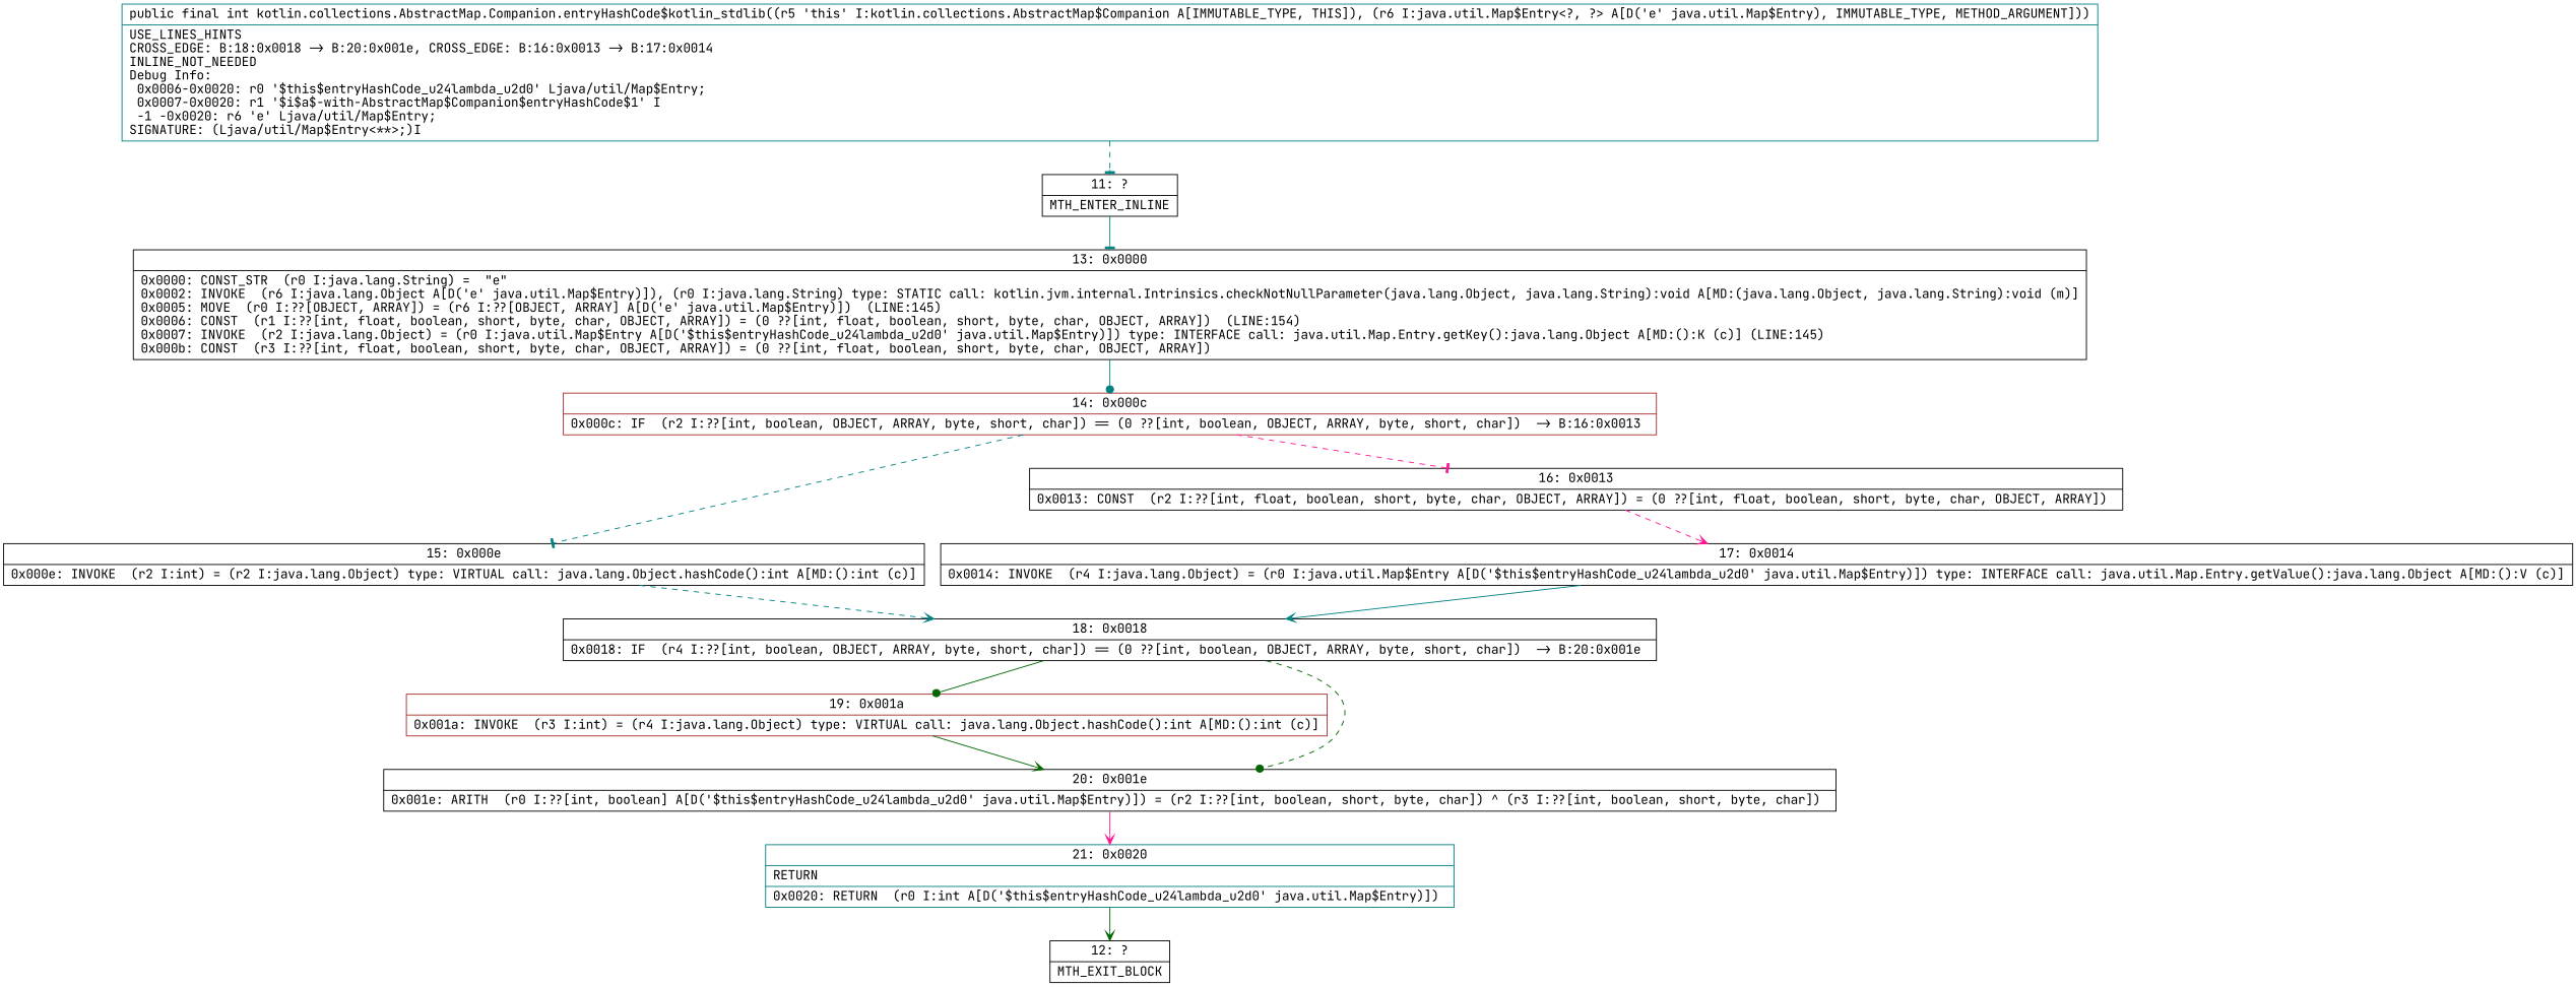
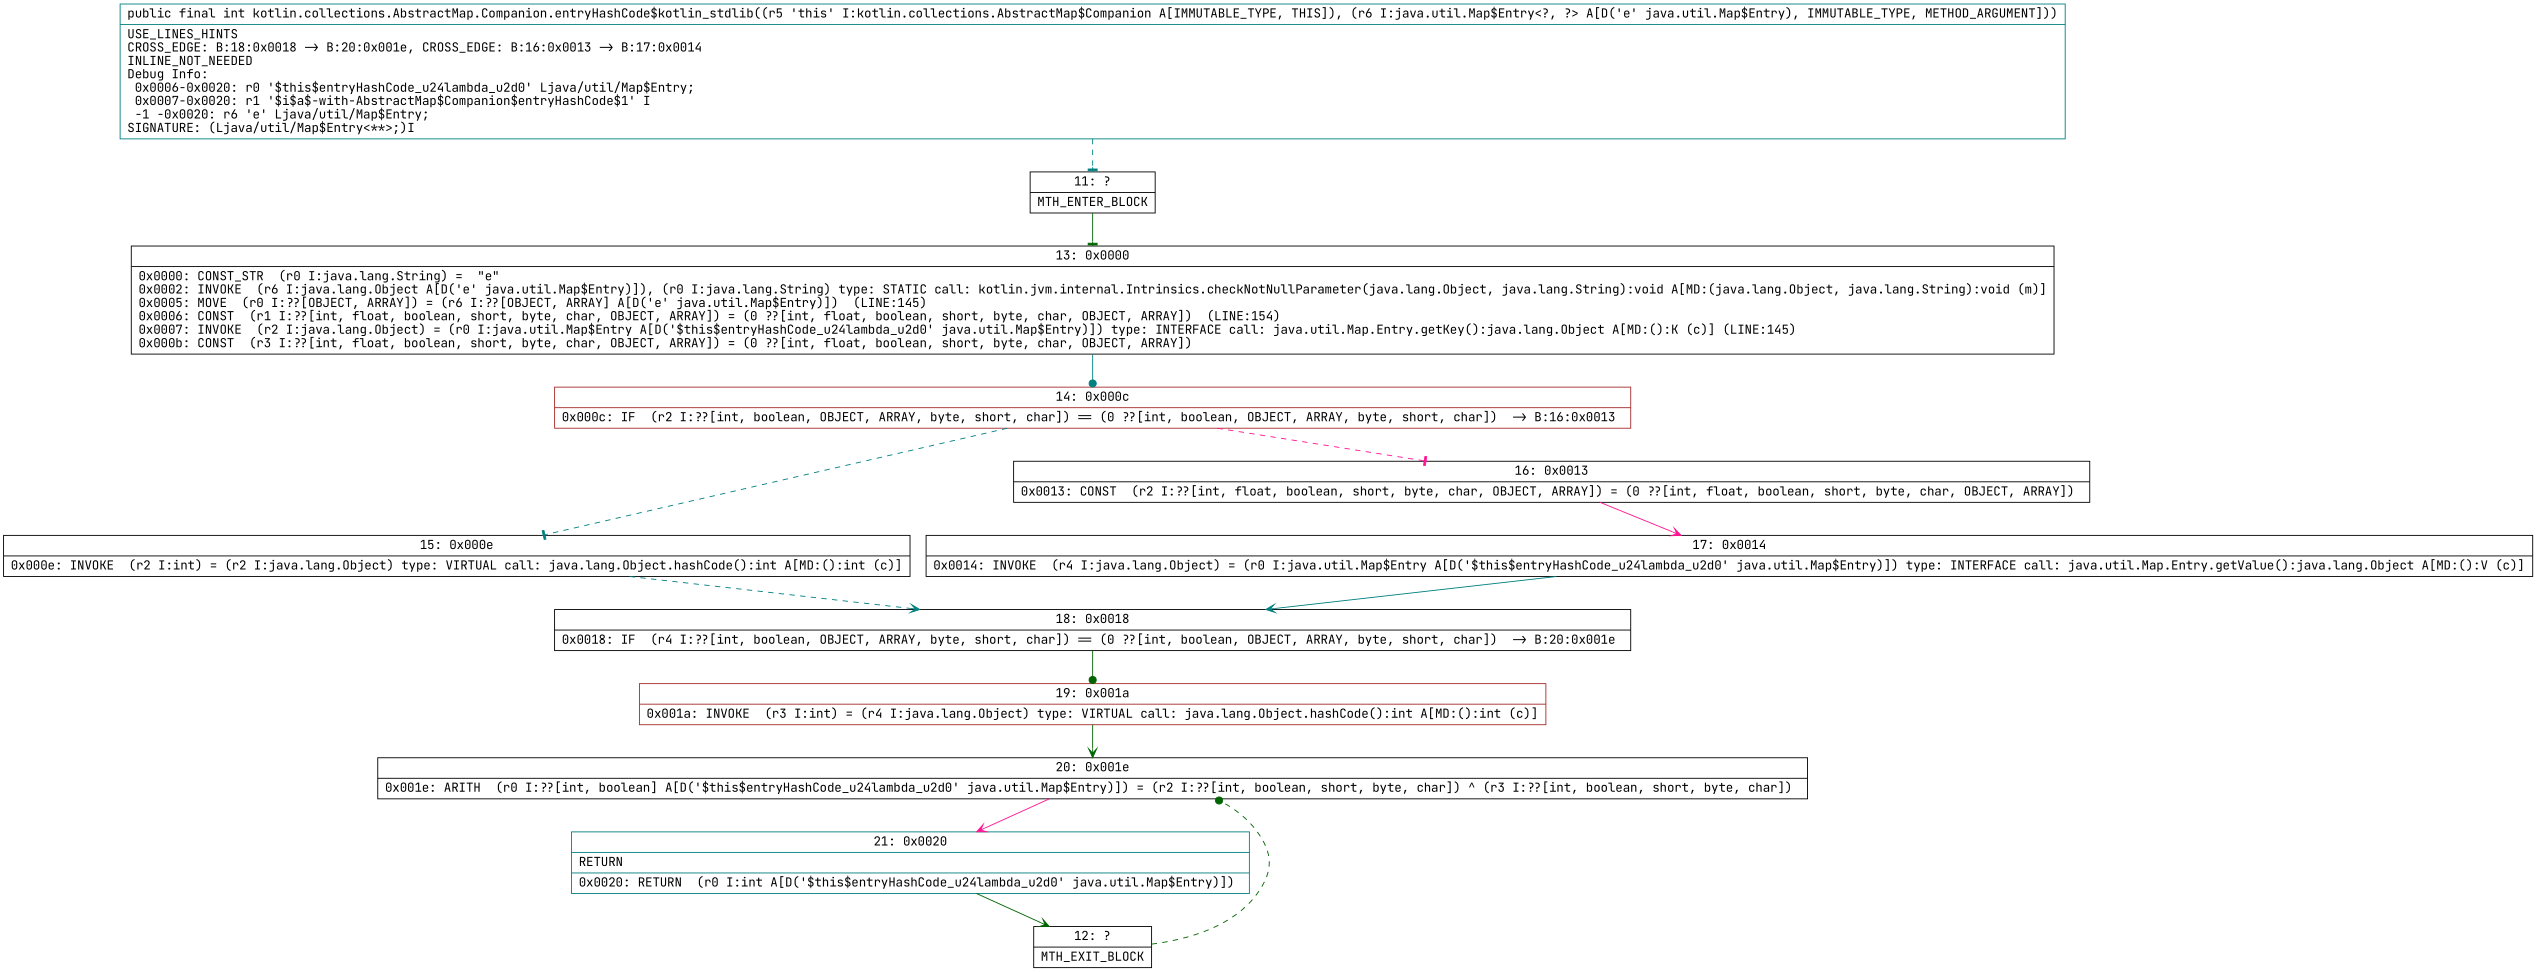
  digraph {
    fontname="JetBrains Mono"
    node [color=black fontname="JetBrains Mono" shape=record]
    edge [arrowhead=vee color=darkgreen fontname="JetBrains Mono" style=solid]
-   n1 [label="{11\:\ ?|MTH_ENTER_INLINE\l}"]
+   n1 [label="{11\:\ ?|MTH_ENTER_BLOCK\l}"]
    n2 [label="{13\:\ 0x0000|0x0000: CONST_STR  (r0 I:java.lang.String) =  \"e\" \l0x0002: INVOKE  (r6 I:java.lang.Object A[D('e' java.util.Map$Entry)]), (r0 I:java.lang.String) type: STATIC call: kotlin.jvm.internal.Intrinsics.checkNotNullParameter(java.lang.Object, java.lang.String):void A[MD:(java.lang.Object, java.lang.String):void (m)]\l0x0005: MOVE  (r0 I:??[OBJECT, ARRAY]) = (r6 I:??[OBJECT, ARRAY] A[D('e' java.util.Map$Entry)])  (LINE:145)\l0x0006: CONST  (r1 I:??[int, float, boolean, short, byte, char, OBJECT, ARRAY]) = (0 ??[int, float, boolean, short, byte, char, OBJECT, ARRAY])  (LINE:154)\l0x0007: INVOKE  (r2 I:java.lang.Object) = (r0 I:java.util.Map$Entry A[D('$this$entryHashCode_u24lambda_u2d0' java.util.Map$Entry)]) type: INTERFACE call: java.util.Map.Entry.getKey():java.lang.Object A[MD:():K (c)] (LINE:145)\l0x000b: CONST  (r3 I:??[int, float, boolean, short, byte, char, OBJECT, ARRAY]) = (0 ??[int, float, boolean, short, byte, char, OBJECT, ARRAY]) \l}"]
    n3 [color=brown label="{14\:\ 0x000c|0x000c: IF  (r2 I:??[int, boolean, OBJECT, ARRAY, byte, short, char]) == (0 ??[int, boolean, OBJECT, ARRAY, byte, short, char])  \-\> B:16:0x0013 \l}"]
    n4 [label="{15\:\ 0x000e|0x000e: INVOKE  (r2 I:int) = (r2 I:java.lang.Object) type: VIRTUAL call: java.lang.Object.hashCode():int A[MD:():int (c)]\l}"]
    n5 [label="{16\:\ 0x0013|0x0013: CONST  (r2 I:??[int, float, boolean, short, byte, char, OBJECT, ARRAY]) = (0 ??[int, float, boolean, short, byte, char, OBJECT, ARRAY]) \l}"]
    n6 [label="{18\:\ 0x0018|0x0018: IF  (r4 I:??[int, boolean, OBJECT, ARRAY, byte, short, char]) == (0 ??[int, boolean, OBJECT, ARRAY, byte, short, char])  \-\> B:20:0x001e \l}"]
    n7 [label="{17\:\ 0x0014|0x0014: INVOKE  (r4 I:java.lang.Object) = (r0 I:java.util.Map$Entry A[D('$this$entryHashCode_u24lambda_u2d0' java.util.Map$Entry)]) type: INTERFACE call: java.util.Map.Entry.getValue():java.lang.Object A[MD:():V (c)]\l}"]
    n8 [color=brown label="{19\:\ 0x001a|0x001a: INVOKE  (r3 I:int) = (r4 I:java.lang.Object) type: VIRTUAL call: java.lang.Object.hashCode():int A[MD:():int (c)]\l}"]
    n9 [label="{20\:\ 0x001e|0x001e: ARITH  (r0 I:??[int, boolean] A[D('$this$entryHashCode_u24lambda_u2d0' java.util.Map$Entry)]) = (r2 I:??[int, boolean, short, byte, char]) ^ (r3 I:??[int, boolean, short, byte, char]) \l}"]
    n10 [color=teal label="{21\:\ 0x0020|RETURN\l|0x0020: RETURN  (r0 I:int A[D('$this$entryHashCode_u24lambda_u2d0' java.util.Map$Entry)]) \l}"]
    n11 [label="{12\:\ ?|MTH_EXIT_BLOCK\l}"]
    n12 [color=teal label="{public final int kotlin.collections.AbstractMap.Companion.entryHashCode$kotlin_stdlib((r5 'this' I:kotlin.collections.AbstractMap$Companion A[IMMUTABLE_TYPE, THIS]), (r6 I:java.util.Map$Entry\<?, ?\> A[D('e' java.util.Map$Entry), IMMUTABLE_TYPE, METHOD_ARGUMENT]))  | USE_LINES_HINTS\lCROSS_EDGE: B:18:0x0018 \-\> B:20:0x001e, CROSS_EDGE: B:16:0x0013 \-\> B:17:0x0014\lINLINE_NOT_NEEDED\lDebug Info:\l  0x0006\-0x0020: r0 '$this$entryHashCode_u24lambda_u2d0' Ljava\/util\/Map$Entry;\l  0x0007\-0x0020: r1 '$i$a$\-with\-AbstractMap$Companion$entryHashCode$1' I\l  \-1 \-0x0020: r6 'e' Ljava\/util\/Map$Entry;\lSIGNATURE: (Ljava\/util\/Map$Entry\<**\>;)I\l}"]
-   n1 -> n2 [arrowhead=tee color=teal]
+   n1 -> n2 [arrowhead=tee]
    n2 -> n3 [arrowhead=dot color=teal]
    n3 -> n4 [arrowhead=tee color=teal style=dashed]
    n3 -> n5 [arrowhead=tee color=deeppink style=dashed]
    n4 -> n6 [color=teal style=dashed]
-   n5 -> n7 [color=deeppink style=dashed]
+   n5 -> n7 [color=deeppink]
    n6 -> n8 [arrowhead=dot]
-   n6 -> n9 [arrowhead=dot style=dashed]
+   n11 -> n9 [arrowhead=dot style=dashed]
    n7 -> n6 [color=teal]
    n8 -> n9
    n9 -> n10 [color=deeppink]
    n10 -> n11
    n12 -> n1 [arrowhead=tee color=teal style=dashed]
  }
